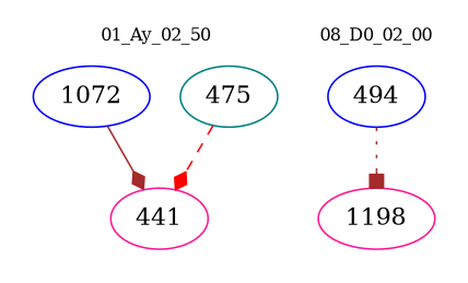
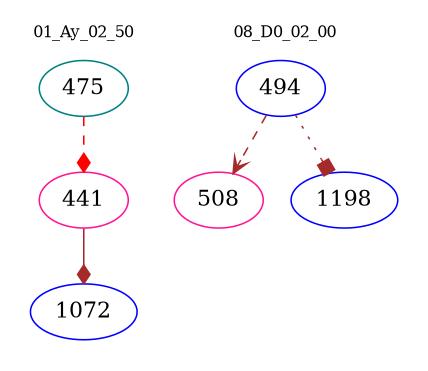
  digraph {
    node [color=blue]
    edge [arrowhead=diamond color=brown style=dashed]
    n1 [color=deeppink label=441]
    n2 [color=teal label=475]
    n3 [label=1072]
    n4 [label=494]
-   n6 [color=deeppink label=1198]
+   n5 [color=deeppink label=508]
+   n6 [label=1198]
    subgraph cluster_1 {
      color=white
      fontsize=10
      label="01_Ay_02_50"
      n1
      n2
      n3
    }
    subgraph cluster_2 {
      color=white
      fontsize=10
      label="08_D0_02_00"
      n4
+     n5
      n6
    }
-   n3 -> n1 [style=solid]
+   n1 -> n3 [style=solid]
    n2 -> n1 [color=red]
+   n4 -> n5 [arrowhead=vee]
    n4 -> n6 [arrowhead=box style=dotted]
  }
